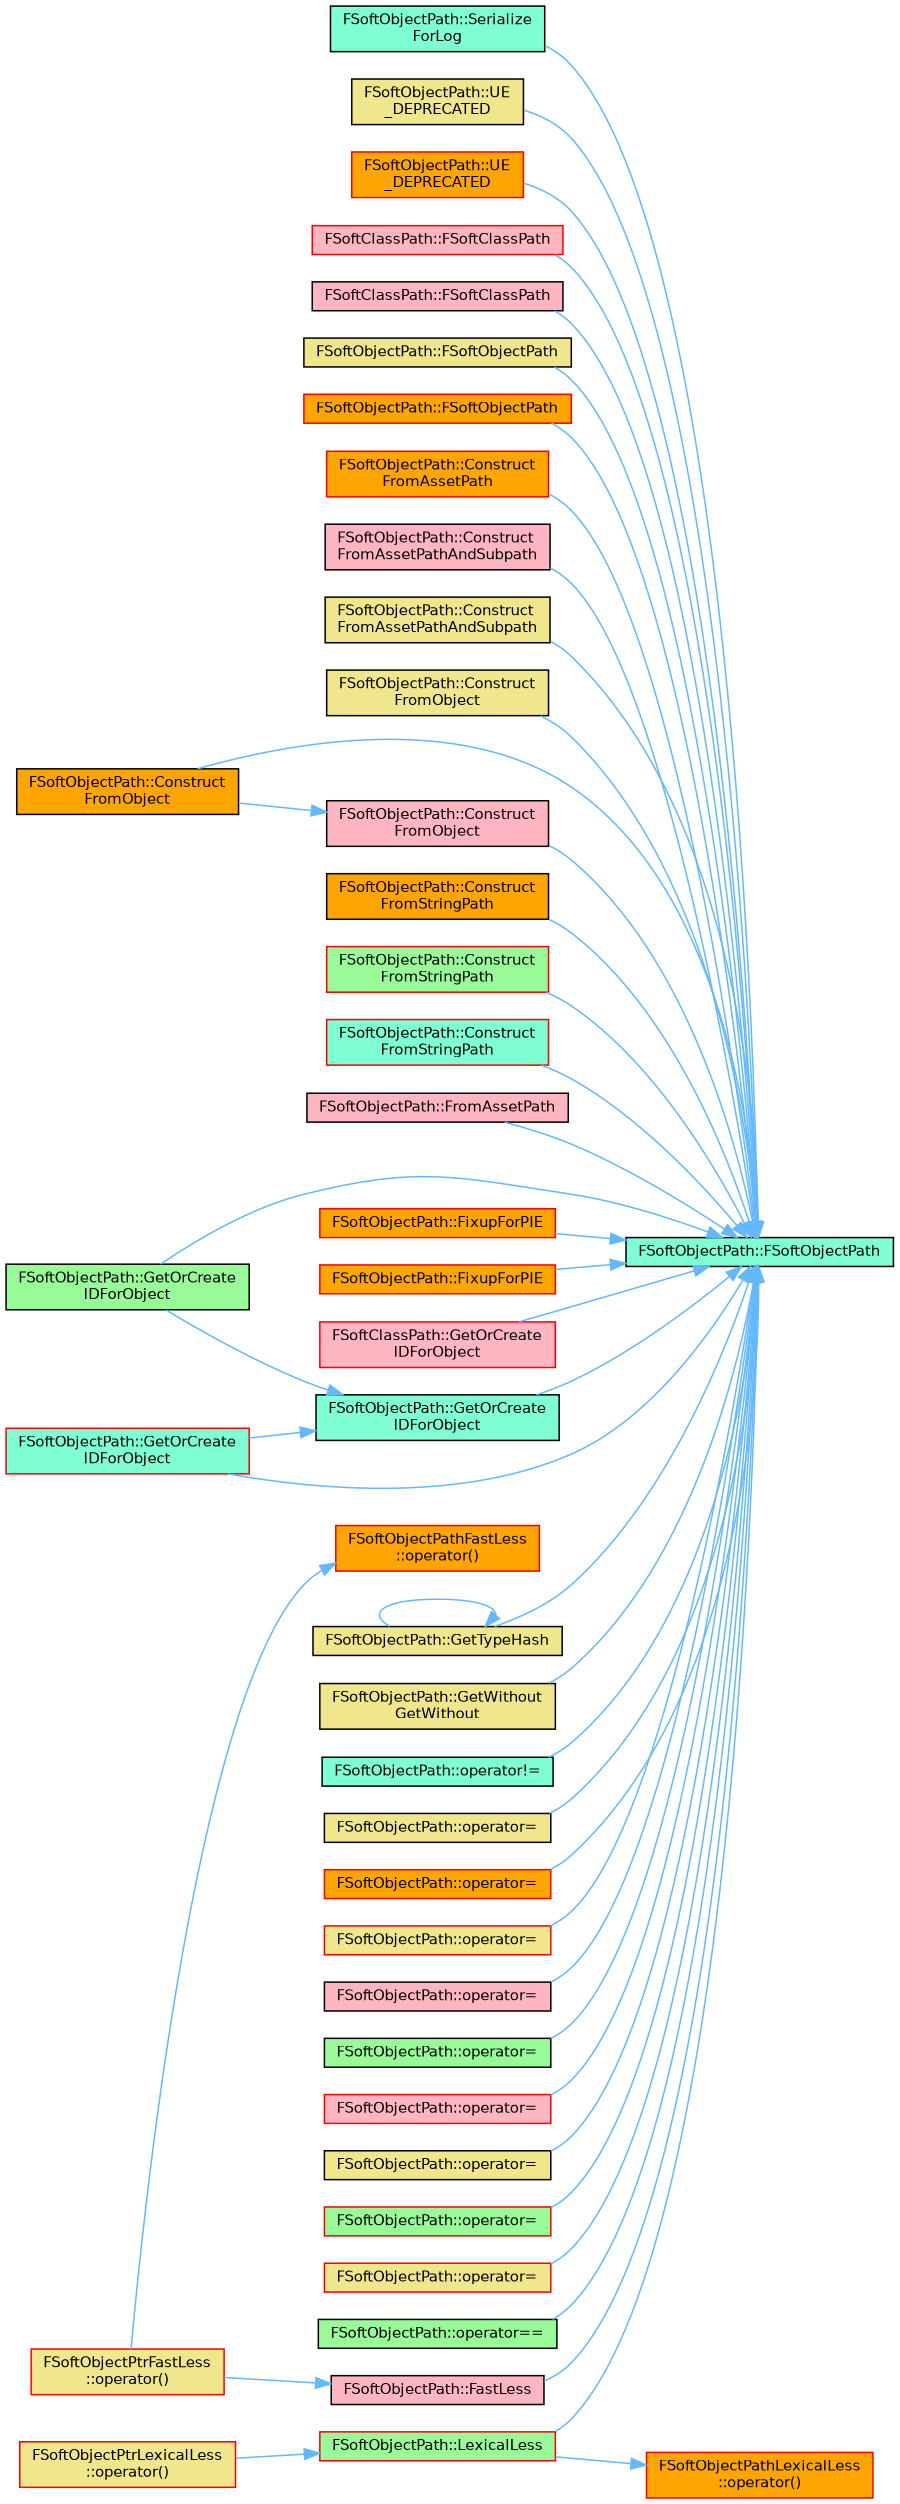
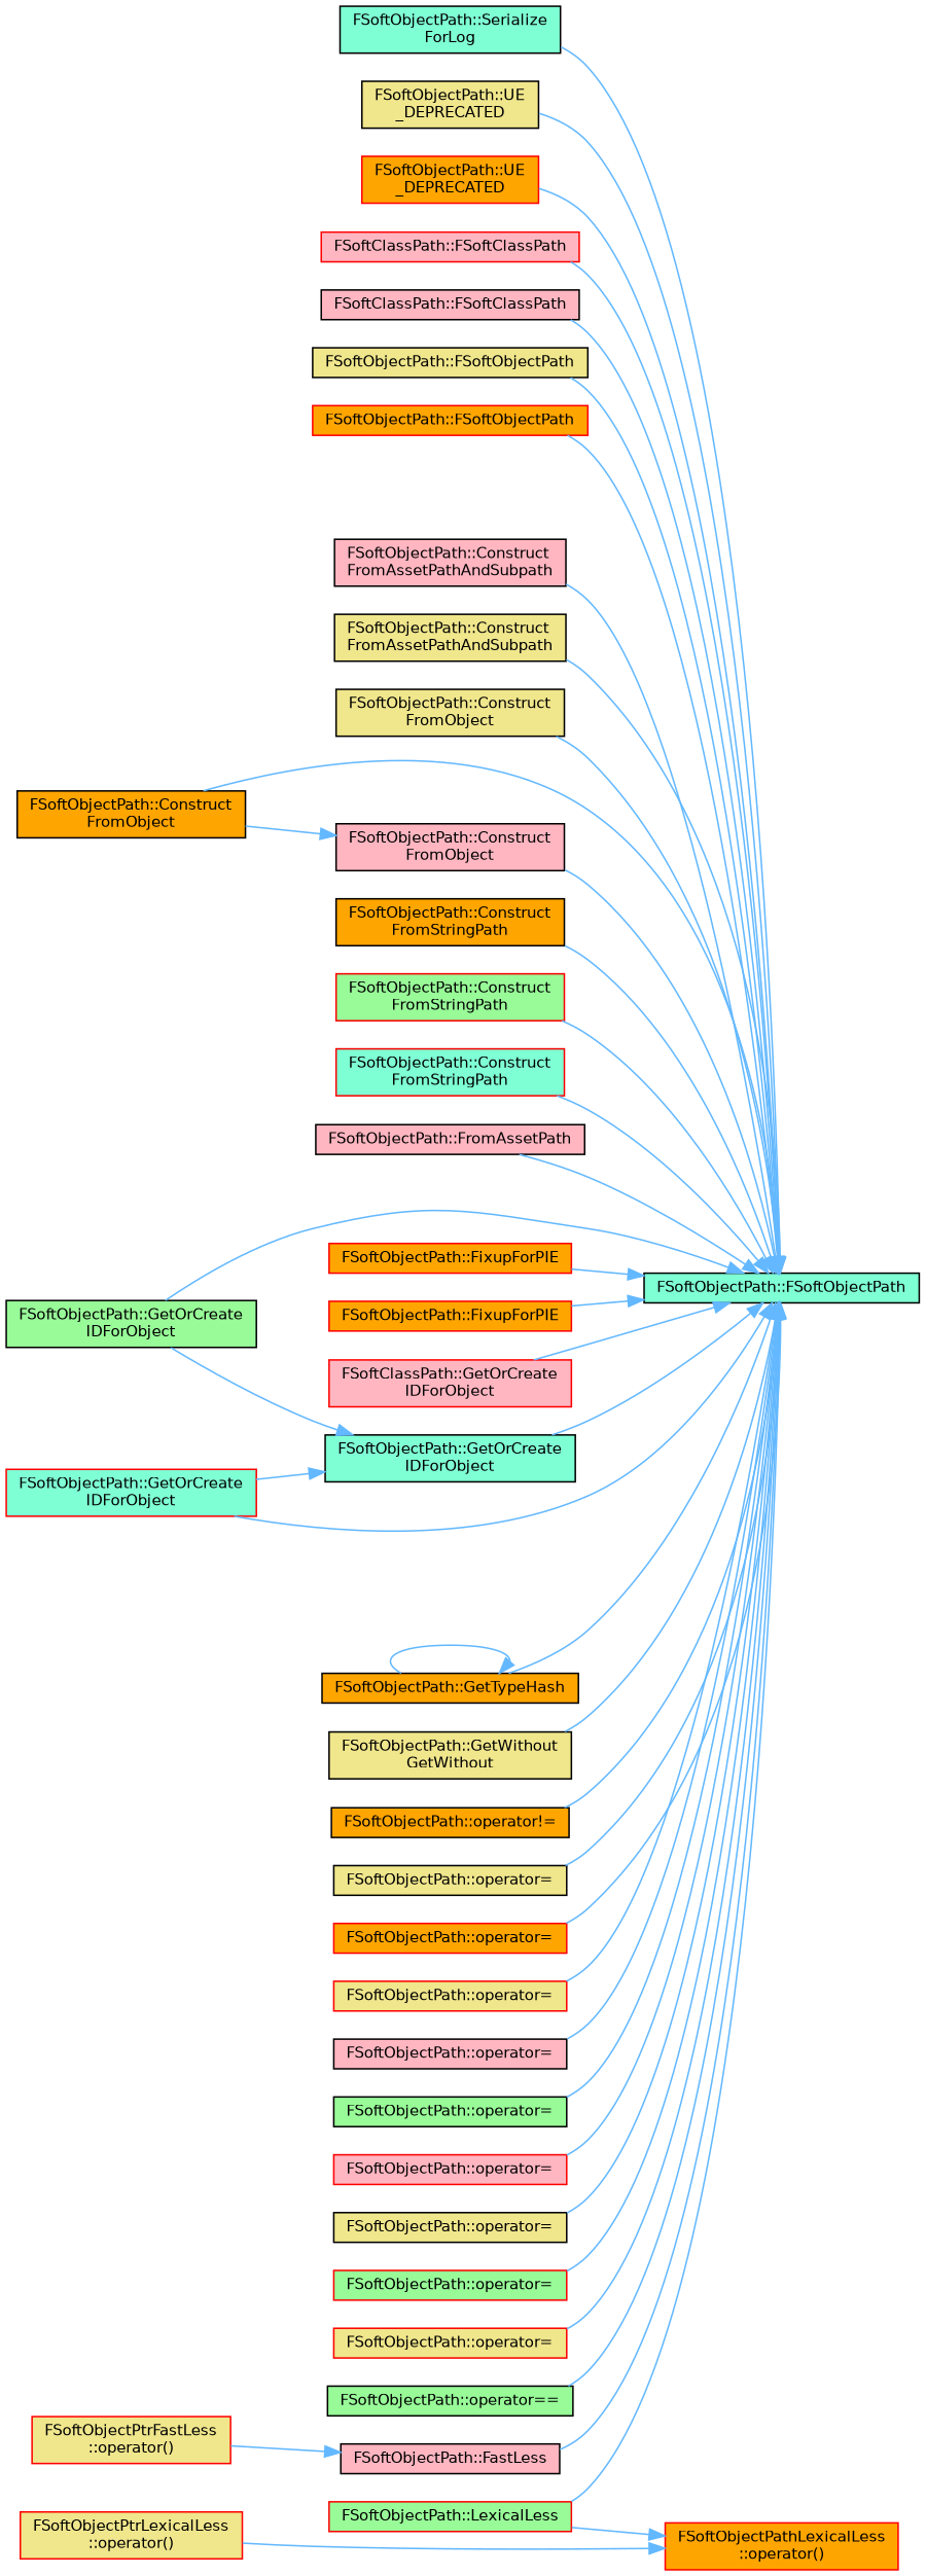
  digraph {
    rankdir=RL
    node [color=black fillcolor=khaki fontname=Helvetica fontsize=10 shape=box style=filled]
    edge [color=steelblue1 dir=back fontname=Helvetica fontsize=10 labelfontname=Helvetica labelfontsize=10 style=solid]
    n1 [fillcolor=aquamarine fontcolor=black height=0.2 label="FSoftObjectPath::FSoftObjectPath" width=0.4]
    n2 [color=red fillcolor=lightpink height=0.2 label="FSoftClassPath::FSoftClassPath" width=0.4]
    n3 [fillcolor=lightpink height=0.2 label="FSoftClassPath::FSoftClassPath" width=0.4]
    n4 [height=0.2 label="FSoftObjectPath::FSoftObjectPath" width=0.4]
    n5 [color=red fillcolor=orange height=0.2 label="FSoftObjectPath::FSoftObjectPath" width=0.4]
-   n6 [color=red fillcolor=orange height=0.2 label="FSoftObjectPath::Construct\lFromAssetPath" width=0.4]
    n7 [fillcolor=lightpink height=0.2 label="FSoftObjectPath::Construct\lFromAssetPathAndSubpath" width=0.4]
    n8 [height=0.2 label="FSoftObjectPath::Construct\lFromAssetPathAndSubpath" width=0.4]
    n9 [height=0.2 label="FSoftObjectPath::Construct\lFromObject" width=0.4]
    n10 [fillcolor=orange height=0.2 label="FSoftObjectPath::Construct\lFromObject" width=0.4]
    n11 [fillcolor=lightpink height=0.2 label="FSoftObjectPath::Construct\lFromObject" width=0.4]
    n12 [fillcolor=orange height=0.2 label="FSoftObjectPath::Construct\lFromStringPath" width=0.4]
    n13 [color=red fillcolor=palegreen height=0.2 label="FSoftObjectPath::Construct\lFromStringPath" width=0.4]
    n14 [color=red fillcolor=aquamarine height=0.2 label="FSoftObjectPath::Construct\lFromStringPath" width=0.4]
    n15 [fillcolor=lightpink height=0.2 label="FSoftObjectPath::FromAssetPath" width=0.4]
    n16 [fillcolor=lightpink height=0.2 label="FSoftObjectPath::FastLess" width=0.4]
    n17 [color=red fillcolor=orange height=0.2 label="FSoftObjectPath::FixupForPIE" width=0.4]
    n18 [color=red fillcolor=orange height=0.2 label="FSoftObjectPath::FixupForPIE" width=0.4]
    n19 [color=red fillcolor=lightpink height=0.2 label="FSoftClassPath::GetOrCreate\lIDForObject" width=0.4]
    n20 [fillcolor=palegreen height=0.2 label="FSoftObjectPath::GetOrCreate\lIDForObject" width=0.4]
    n21 [fillcolor=aquamarine height=0.2 label="FSoftObjectPath::GetOrCreate\lIDForObject" width=0.4]
    n22 [color=red fillcolor=aquamarine height=0.2 label="FSoftObjectPath::GetOrCreate\lIDForObject" width=0.4]
-   n23 [height=0.2 label="FSoftObjectPath::GetTypeHash" width=0.4]
+   n23 [fillcolor=orange height=0.2 label="FSoftObjectPath::GetTypeHash" width=0.4]
    n24 [height=0.2 label="FSoftObjectPath::GetWithout\lGetWithout" width=0.4]
    n25 [color=red fillcolor=palegreen height=0.2 label="FSoftObjectPath::LexicalLess" width=0.4]
-   n26 [fillcolor=aquamarine height=0.2 label="FSoftObjectPath::operator!=" width=0.4]
+   n26 [fillcolor=orange height=0.2 label="FSoftObjectPath::operator!=" width=0.4]
    n27 [height=0.2 label="FSoftObjectPath::operator=" width=0.4]
    n28 [color=red fillcolor=orange height=0.2 label="FSoftObjectPath::operator=" width=0.4]
    n29 [color=red height=0.2 label="FSoftObjectPath::operator=" width=0.4]
    n30 [fillcolor=lightpink height=0.2 label="FSoftObjectPath::operator=" width=0.4]
    n31 [fillcolor=palegreen height=0.2 label="FSoftObjectPath::operator=" width=0.4]
    n32 [color=red fillcolor=lightpink height=0.2 label="FSoftObjectPath::operator=" width=0.4]
    n33 [height=0.2 label="FSoftObjectPath::operator=" width=0.4]
    n34 [color=red fillcolor=palegreen height=0.2 label="FSoftObjectPath::operator=" width=0.4]
    n35 [color=red height=0.2 label="FSoftObjectPath::operator=" width=0.4]
    n36 [fillcolor=palegreen height=0.2 label="FSoftObjectPath::operator==" width=0.4]
    n37 [fillcolor=aquamarine height=0.2 label="FSoftObjectPath::Serialize\lForLog" width=0.4]
    n38 [height=0.2 label="FSoftObjectPath::UE\l_DEPRECATED" width=0.4]
    n39 [color=red fillcolor=orange height=0.2 label="FSoftObjectPath::UE\l_DEPRECATED" width=0.4]
    n40 [color=red height=0.2 label="FSoftObjectPtrFastLess\l::operator()" width=0.4]
-   n41 [color=red fillcolor=orange height=0.2 label="FSoftObjectPathFastLess\l::operator()" width=0.4]
    n42 [color=red fillcolor=orange height=0.2 label="FSoftObjectPathLexicalLess\l::operator()" width=0.4]
    n43 [color=red height=0.2 label="FSoftObjectPtrLexicalLess\l::operator()" width=0.4]
    n1 -> n2
    n1 -> n3
    n1 -> n4
    n1 -> n5
-   n1 -> n6
    n1 -> n7
    n1 -> n8
    n1 -> n9
    n1 -> n10
    n1 -> n11
    n1 -> n12
    n1 -> n13
    n1 -> n14
    n1 -> n15
    n1 -> n16
    n1 -> n17
    n1 -> n18
    n1 -> n19
    n1 -> n20
    n1 -> n21
    n1 -> n22
    n1 -> n23
    n1 -> n24
    n1 -> n25
    n1 -> n26
    n1 -> n27
    n1 -> n28
    n1 -> n29
    n1 -> n30
    n1 -> n31
    n1 -> n32
    n1 -> n33
    n1 -> n34
    n1 -> n35
    n1 -> n36
    n1 -> n37
    n1 -> n38
    n1 -> n39
    n11 -> n10
    n16 -> n40
    n21 -> n20
    n21 -> n22
    n23 -> n23
-   n41 -> n40
    n42 -> n25
-   n25 -> n43
+   n42 -> n43
  }
